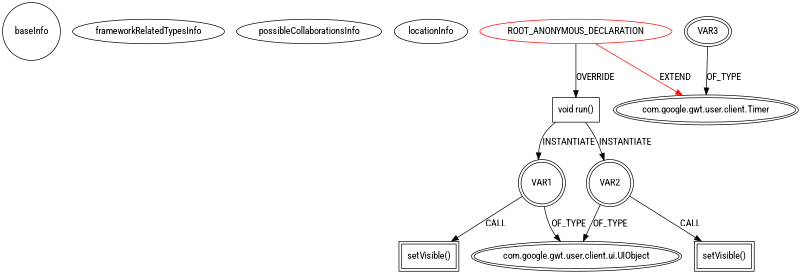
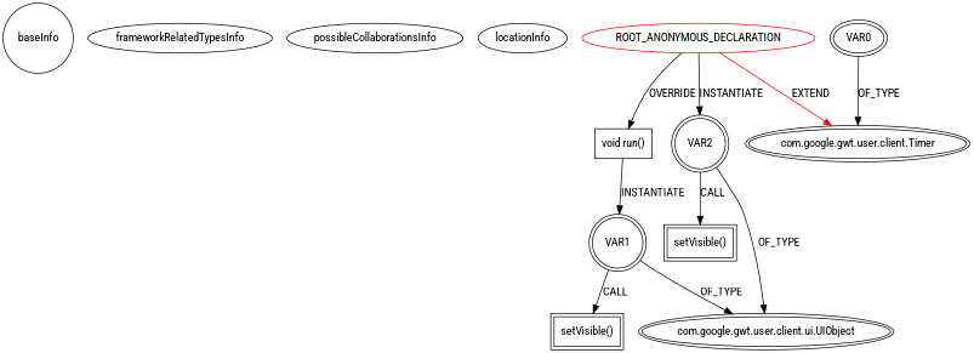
  digraph {
    fontname="Roboto Condensed"
    node [fontname="Roboto Condensed" isFrameworkType=true peripheries=2]
    edge [fontname="Roboto Condensed"]
    baseInfo [category=extension_graph graphId=730 isAnonymous=true possibleRelation=false shape=circle isFrameworkType="" peripheries=""]
    frameworkRelatedTypesInfo [0="com.google.gwt.user.client.Timer" isFrameworkType="" peripheries=""]
    possibleCollaborationsInfo [isFrameworkType="" peripheries=""]
    locationInfo [contextSignature="void startSimulation()" filePath="/aramk-mechanix/mechanix-master/src/au/edu/unimelb/csse/smd/mechanix/client/view/GameController.java" graphId=730 projectName="aramk-mechanix" isFrameworkType="" peripheries=""]
    n5 [color=red isFrameworkType=false label=ROOT_ANONYMOUS_DECLARATION vertexType=ROOT_ANONYMOUS_DECLARATION peripheries=""]
    n6 [label="com.google.gwt.user.client.Timer" vertexType=FRAMEWORK_CLASS_TYPE]
    n7 [isFrameworkType=false label="void run()" shape=box vertexType=OVERRIDING_METHOD_DECLARATION peripheries=""]
-   n8 [label=VAR3 vertexType=OUTSIDE_VARIABLE_EXPRESION]
+   n8 [label=VAR0 vertexType=OUTSIDE_VARIABLE_EXPRESION]
    n9 [label=VAR1 shape=circle vertexType=VARIABLE_EXPRESION]
    n10 [label=VAR2 shape=circle vertexType=VARIABLE_EXPRESION]
    n11 [label="com.google.gwt.user.client.ui.UIObject" vertexType=FRAMEWORK_CLASS_TYPE]
    n12 [label="setVisible()" shape=box vertexType=INSIDE_CALL]
    n13 [label="setVisible()" shape=box vertexType=INSIDE_CALL]
    n5 -> n6 [color=red label=EXTEND]
    n5 -> n7 [label=OVERRIDE]
    n7 -> n9 [label=INSTANTIATE]
-   n7 -> n10 [label=INSTANTIATE]
+   n5 -> n10 [label=INSTANTIATE]
    n8 -> n6 [label=OF_TYPE]
    n9 -> n11 [label=OF_TYPE]
    n9 -> n12 [label=CALL]
    n10 -> n11 [label=OF_TYPE]
    n10 -> n13 [label=CALL]
  }
